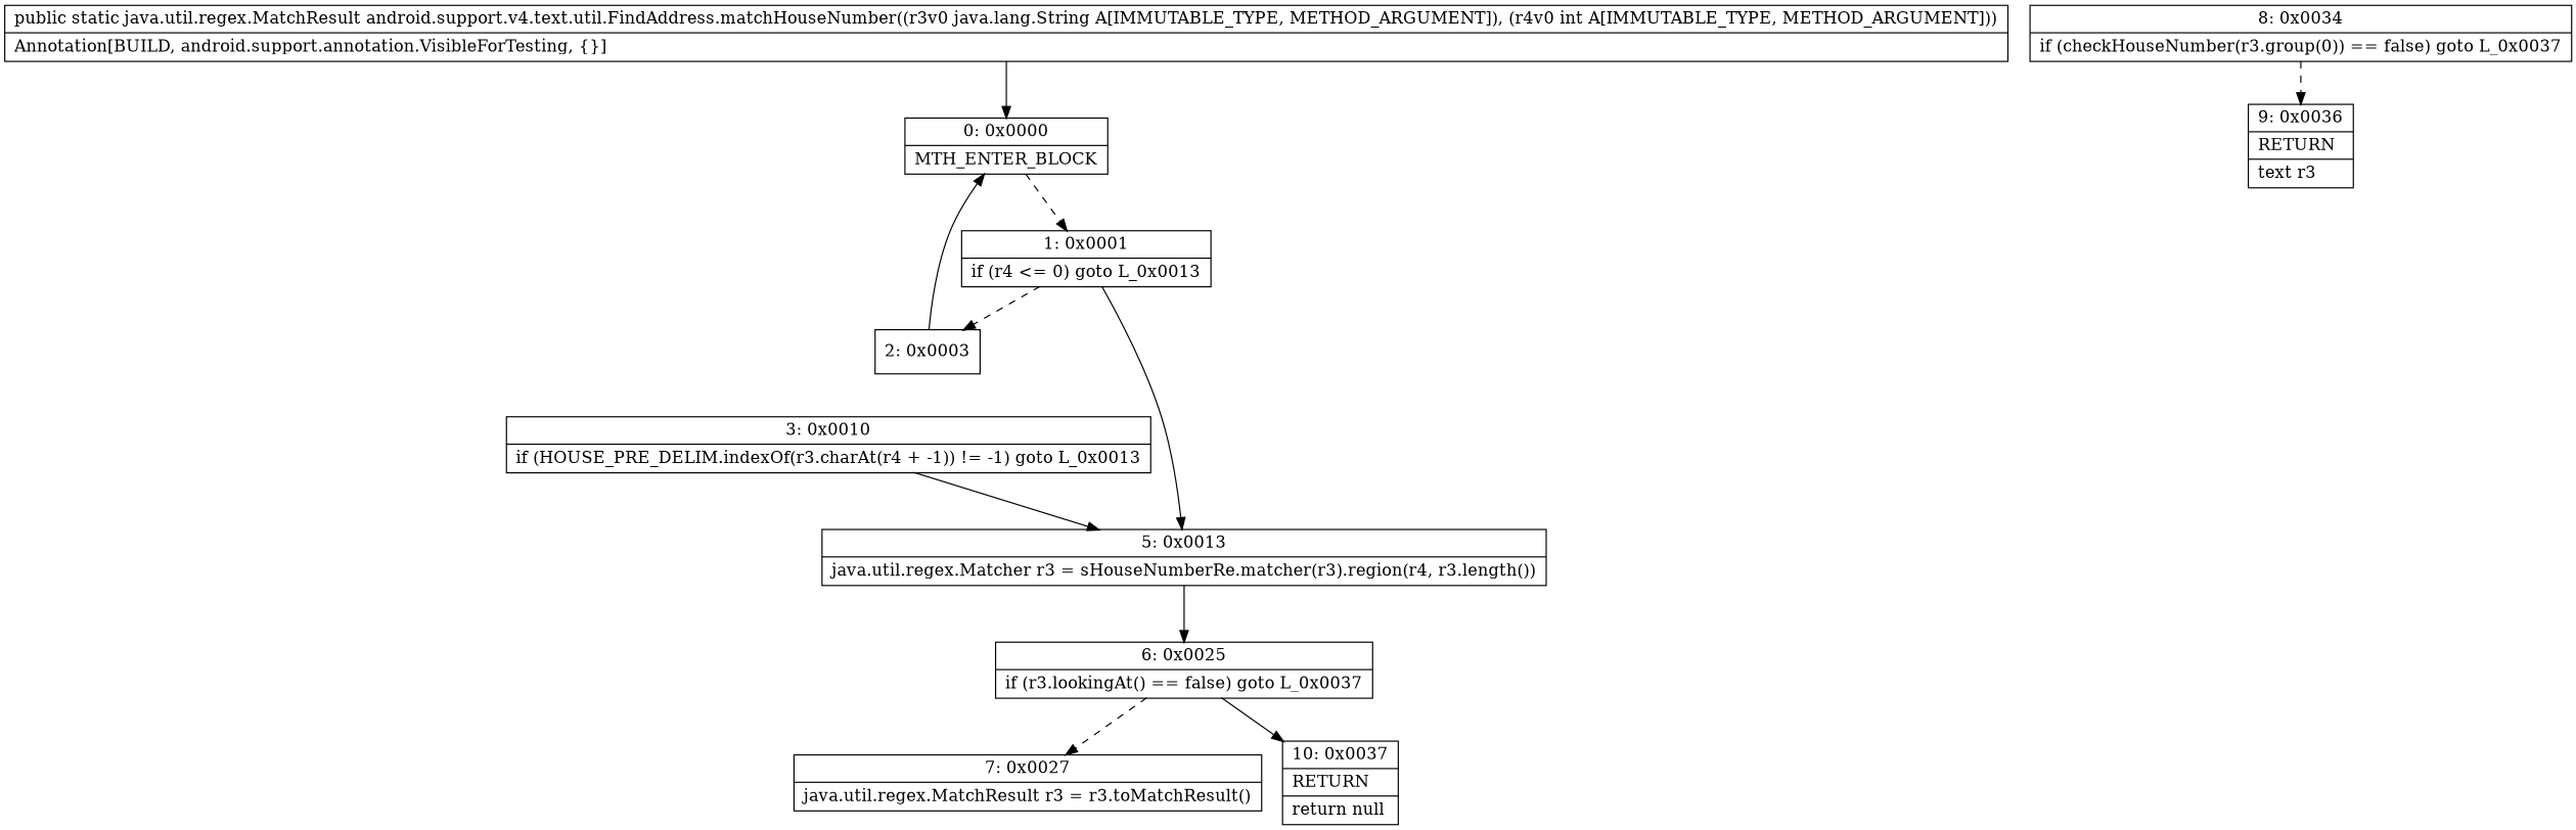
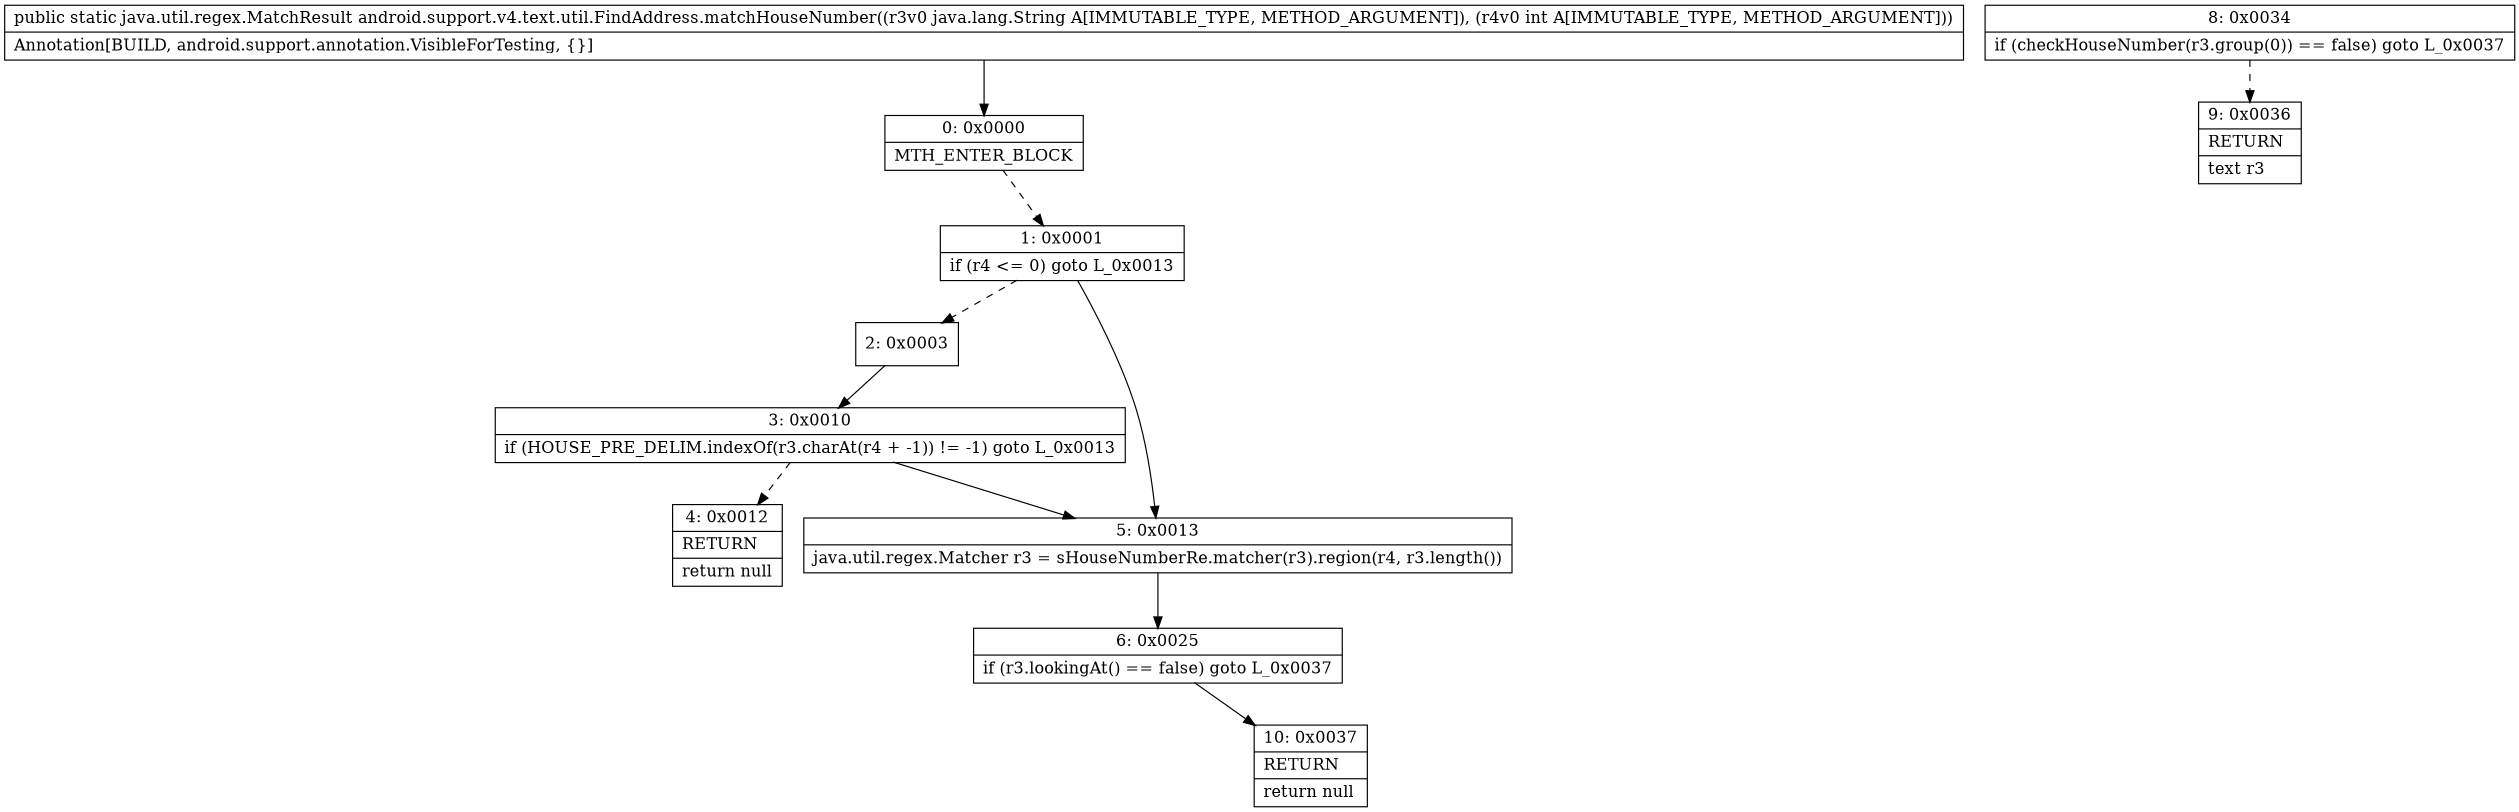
  digraph {
    node [shape=record]
    n1 [label="{0\:\ 0x0000|MTH_ENTER_BLOCK\l}"]
    n2 [label="{1\:\ 0x0001|if (r4 \<= 0) goto L_0x0013\l}"]
    n3 [label="{2\:\ 0x0003}"]
    n4 [label="{5\:\ 0x0013|java.util.regex.Matcher r3 = sHouseNumberRe.matcher(r3).region(r4, r3.length())\l}"]
    n5 [label="{3\:\ 0x0010|if (HOUSE_PRE_DELIM.indexOf(r3.charAt(r4 + \-1)) != \-1) goto L_0x0013\l}"]
    n6 [label="{6\:\ 0x0025|if (r3.lookingAt() == false) goto L_0x0037\l}"]
-   n8 [label="{7\:\ 0x0027|java.util.regex.MatchResult r3 = r3.toMatchResult()\l}"]
+   n7 [label="{4\:\ 0x0012|RETURN\l|return null\l}"]
    n9 [label="{10\:\ 0x0037|RETURN\l|return null\l}"]
    n10 [label="{8\:\ 0x0034|if (checkHouseNumber(r3.group(0)) == false) goto L_0x0037\l}"]
    n11 [label="{9\:\ 0x0036|RETURN\l|text r3\l}"]
    n12 [label="{public static java.util.regex.MatchResult android.support.v4.text.util.FindAddress.matchHouseNumber((r3v0 java.lang.String A[IMMUTABLE_TYPE, METHOD_ARGUMENT]), (r4v0 int A[IMMUTABLE_TYPE, METHOD_ARGUMENT]))  | Annotation[BUILD, android.support.annotation.VisibleForTesting, \{\}]\l}"]
    n1 -> n2 [style=dashed]
    n2 -> n3 [style=dashed]
    n2 -> n4
-   n3 -> n1
+   n3 -> n5
    n4 -> n6
    n5 -> n4
-   n6 -> n8 [style=dashed]
+   n5 -> n7 [style=dashed]
    n6 -> n9
    n10 -> n11 [style=dashed]
    n12 -> n1
  }
